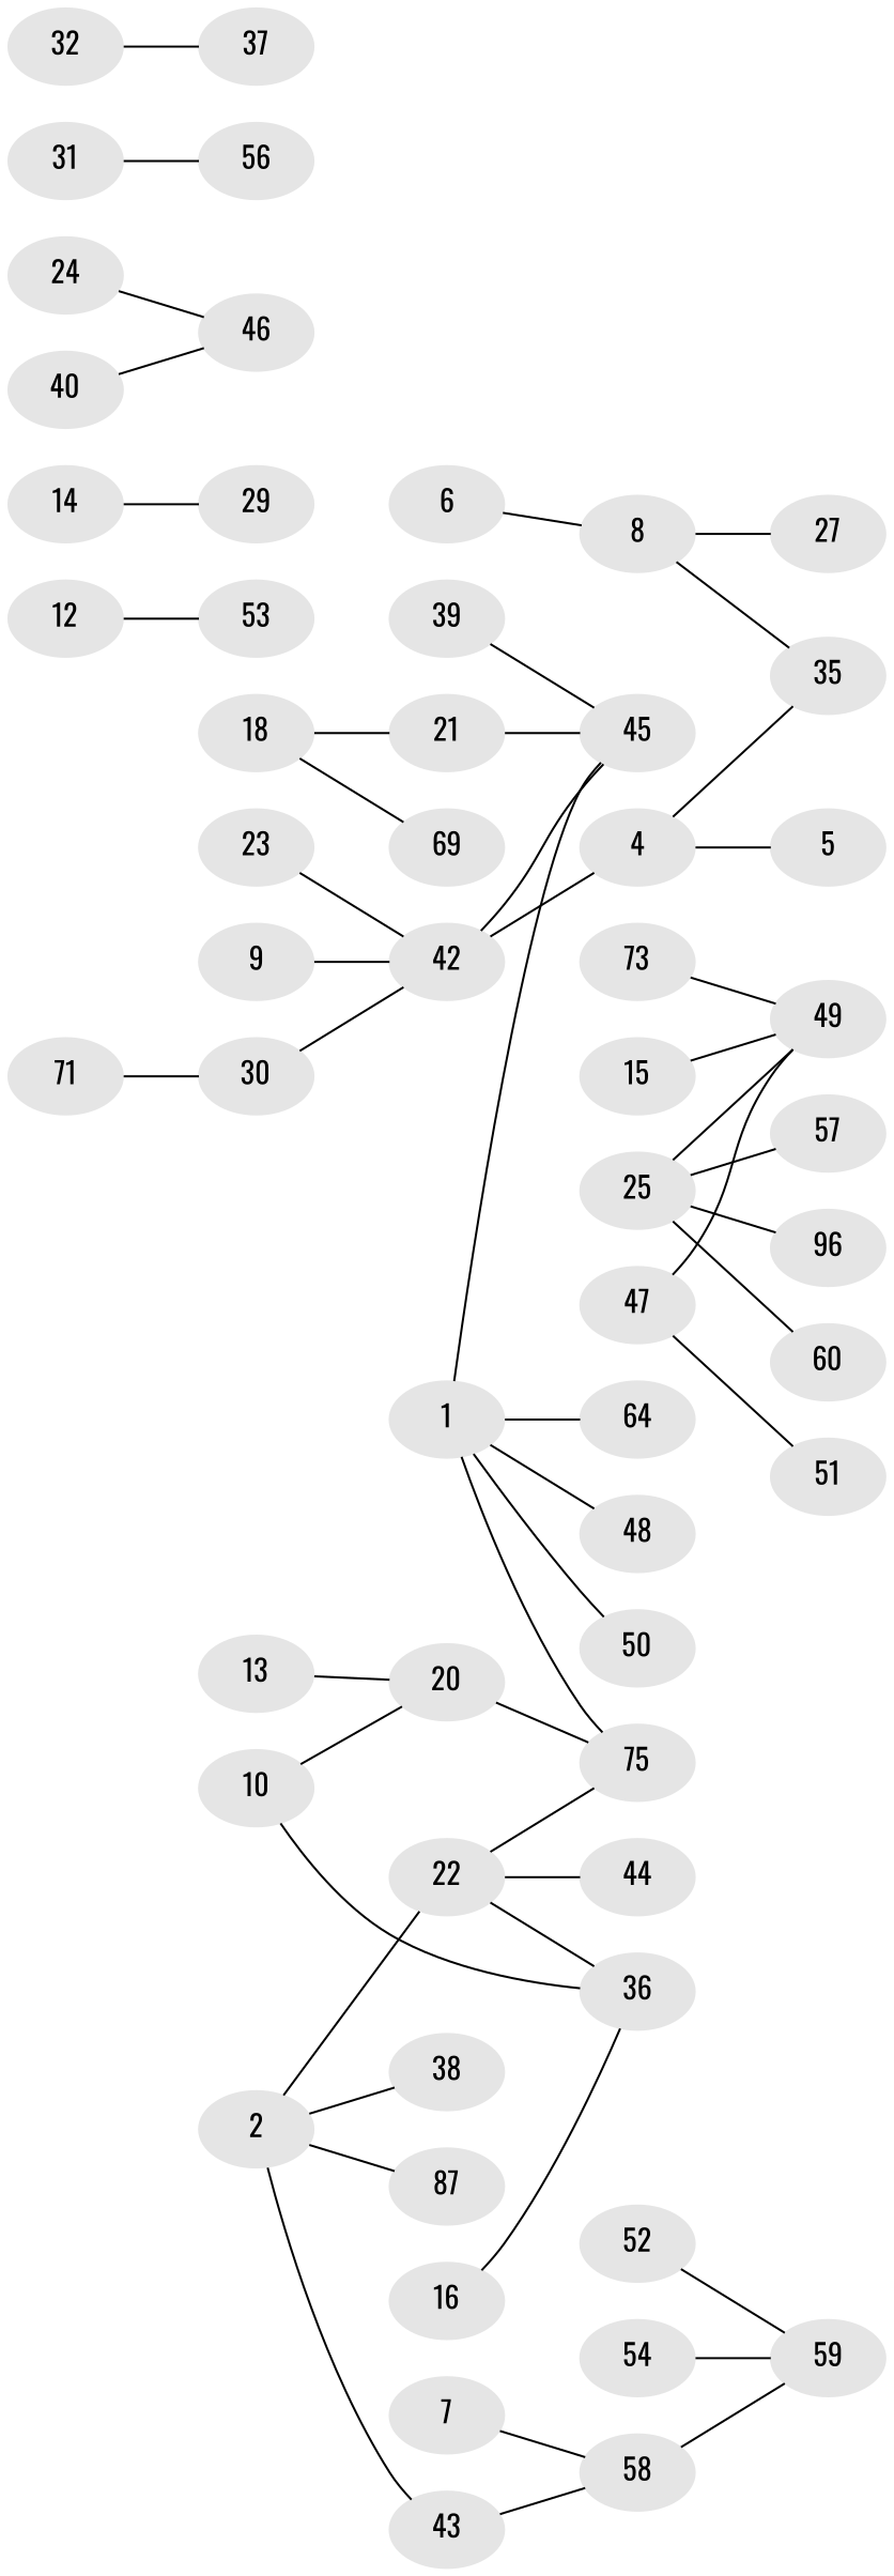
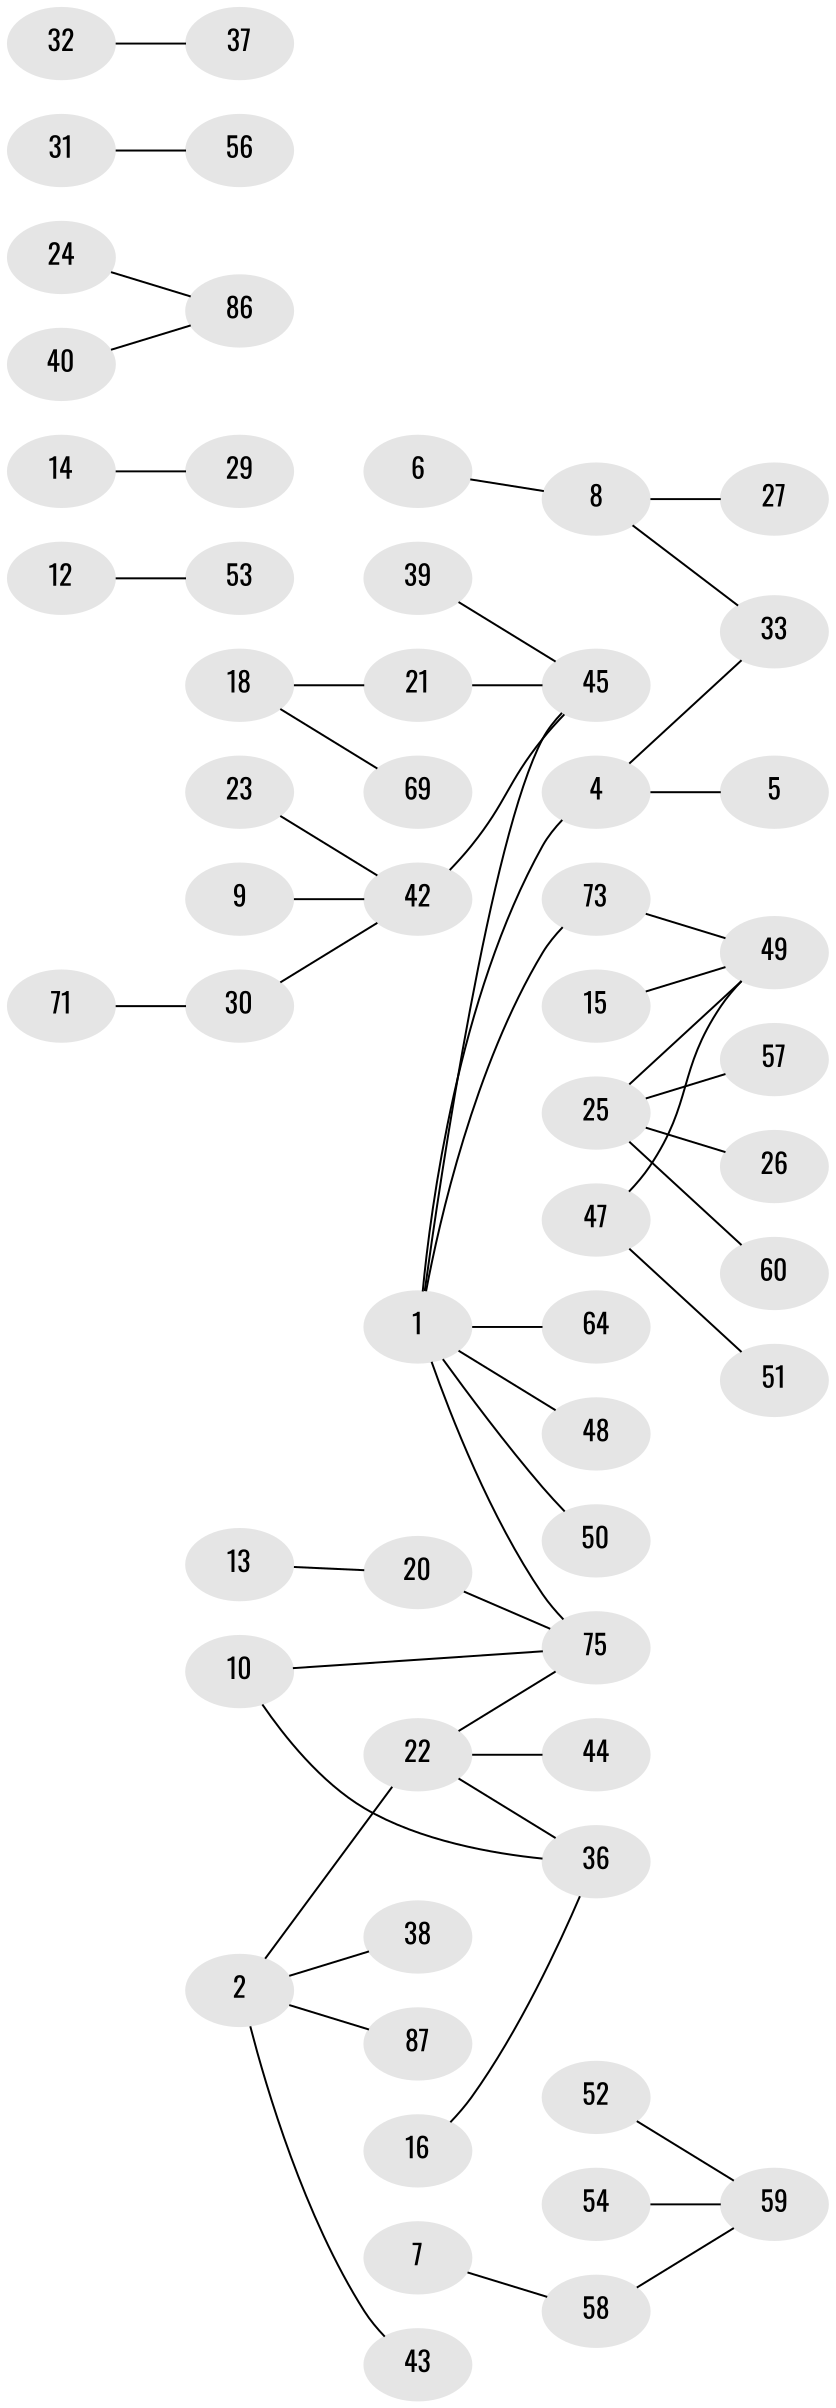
  graph {
    fontname=Oswald
    rankdir=LR
    node [color=gray90 fontname=Oswald style=filled]
    edge [fontname=Oswald weight=1.0]
    1
    4
    n3 [label=73]
    n4 [label=64]
    45
    48
    50
    n8 [label=75]
    5
-   35
+   35 [label=33]
    49
    n12 [label=87]
    2
    22
    38
    43
    36
    44
    58
    6
    8
    27
    7
    59
    9
    42
    10
    n28 [label=71]
    30
    12
    53
    13
    20
    14
    29
    15
    16
    18
    21
    n40 [label=69]
    23
    24
-   46
+   46 [label=86]
    25
    57
-   26 [label=96]
+   26
    60
    31
    56
    32
    37
    39
    40
    47
    51
    52
    54
-   42 -- 4
+   1 -- 4
+   1 -- n3
    1 -- n4
    1 -- 45
    1 -- 48
    1 -- 50
    1 -- n8
    4 -- 5
    4 -- 35
    n3 -- 49
    2 -- n12
    2 -- 22
    2 -- 38
    2 -- 43
    22 -- n8
    22 -- 36
    22 -- 44
-   43 -- 58
    58 -- 59
    6 -- 8
    8 -- 35
    8 -- 27
    7 -- 58
    9 -- 42
    42 -- 45
-   10 -- 20
+   10 -- n8
    10 -- 36
    n28 -- 30
    30 -- 42
    12 -- 53
    13 -- 20
    20 -- n8
    14 -- 29
    15 -- 49
    16 -- 36
    18 -- 21
    18 -- n40
    21 -- 45
    23 -- 42
    24 -- 46
    25 -- 49
    25 -- 57
    25 -- 26
    25 -- 60
    31 -- 56
    32 -- 37
    39 -- 45
    40 -- 46
    47 -- 49
    47 -- 51
    52 -- 59
    54 -- 59
  }
